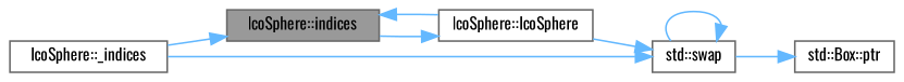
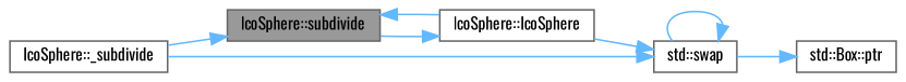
  digraph {
    fontname=Oswald
    rankdir=LR
    node [color=grey40 fillcolor=white fontname=Oswald fontsize=10 shape=box style=filled]
    edge [color=steelblue1 fontname=Oswald fontsize=10 labelfontname=Helvetica labelfontsize=10 style=solid]
-   n1 [color=gray40 fillcolor=grey60 fontcolor=black height=0.2 label="IcoSphere::indices" width=0.4]
+   n1 [color=gray40 fillcolor=grey60 fontcolor=black height=0.2 label="IcoSphere::subdivide" width=0.4]
    n2 [height=0.2 label="IcoSphere::IcoSphere" width=0.4]
-   n3 [height=0.2 label="IcoSphere::_indices" width=0.4]
+   n3 [height=0.2 label="IcoSphere::_subdivide" width=0.4]
    n4 [height=0.2 label="std::swap" width=0.4]
    n5 [height=0.2 label="std::Box::ptr" width=0.4]
    n1 -> n2
    n2 -> n1
    n2 -> n4
    n3 -> n1
    n3 -> n4
    n4 -> n4
    n4 -> n5
  }
